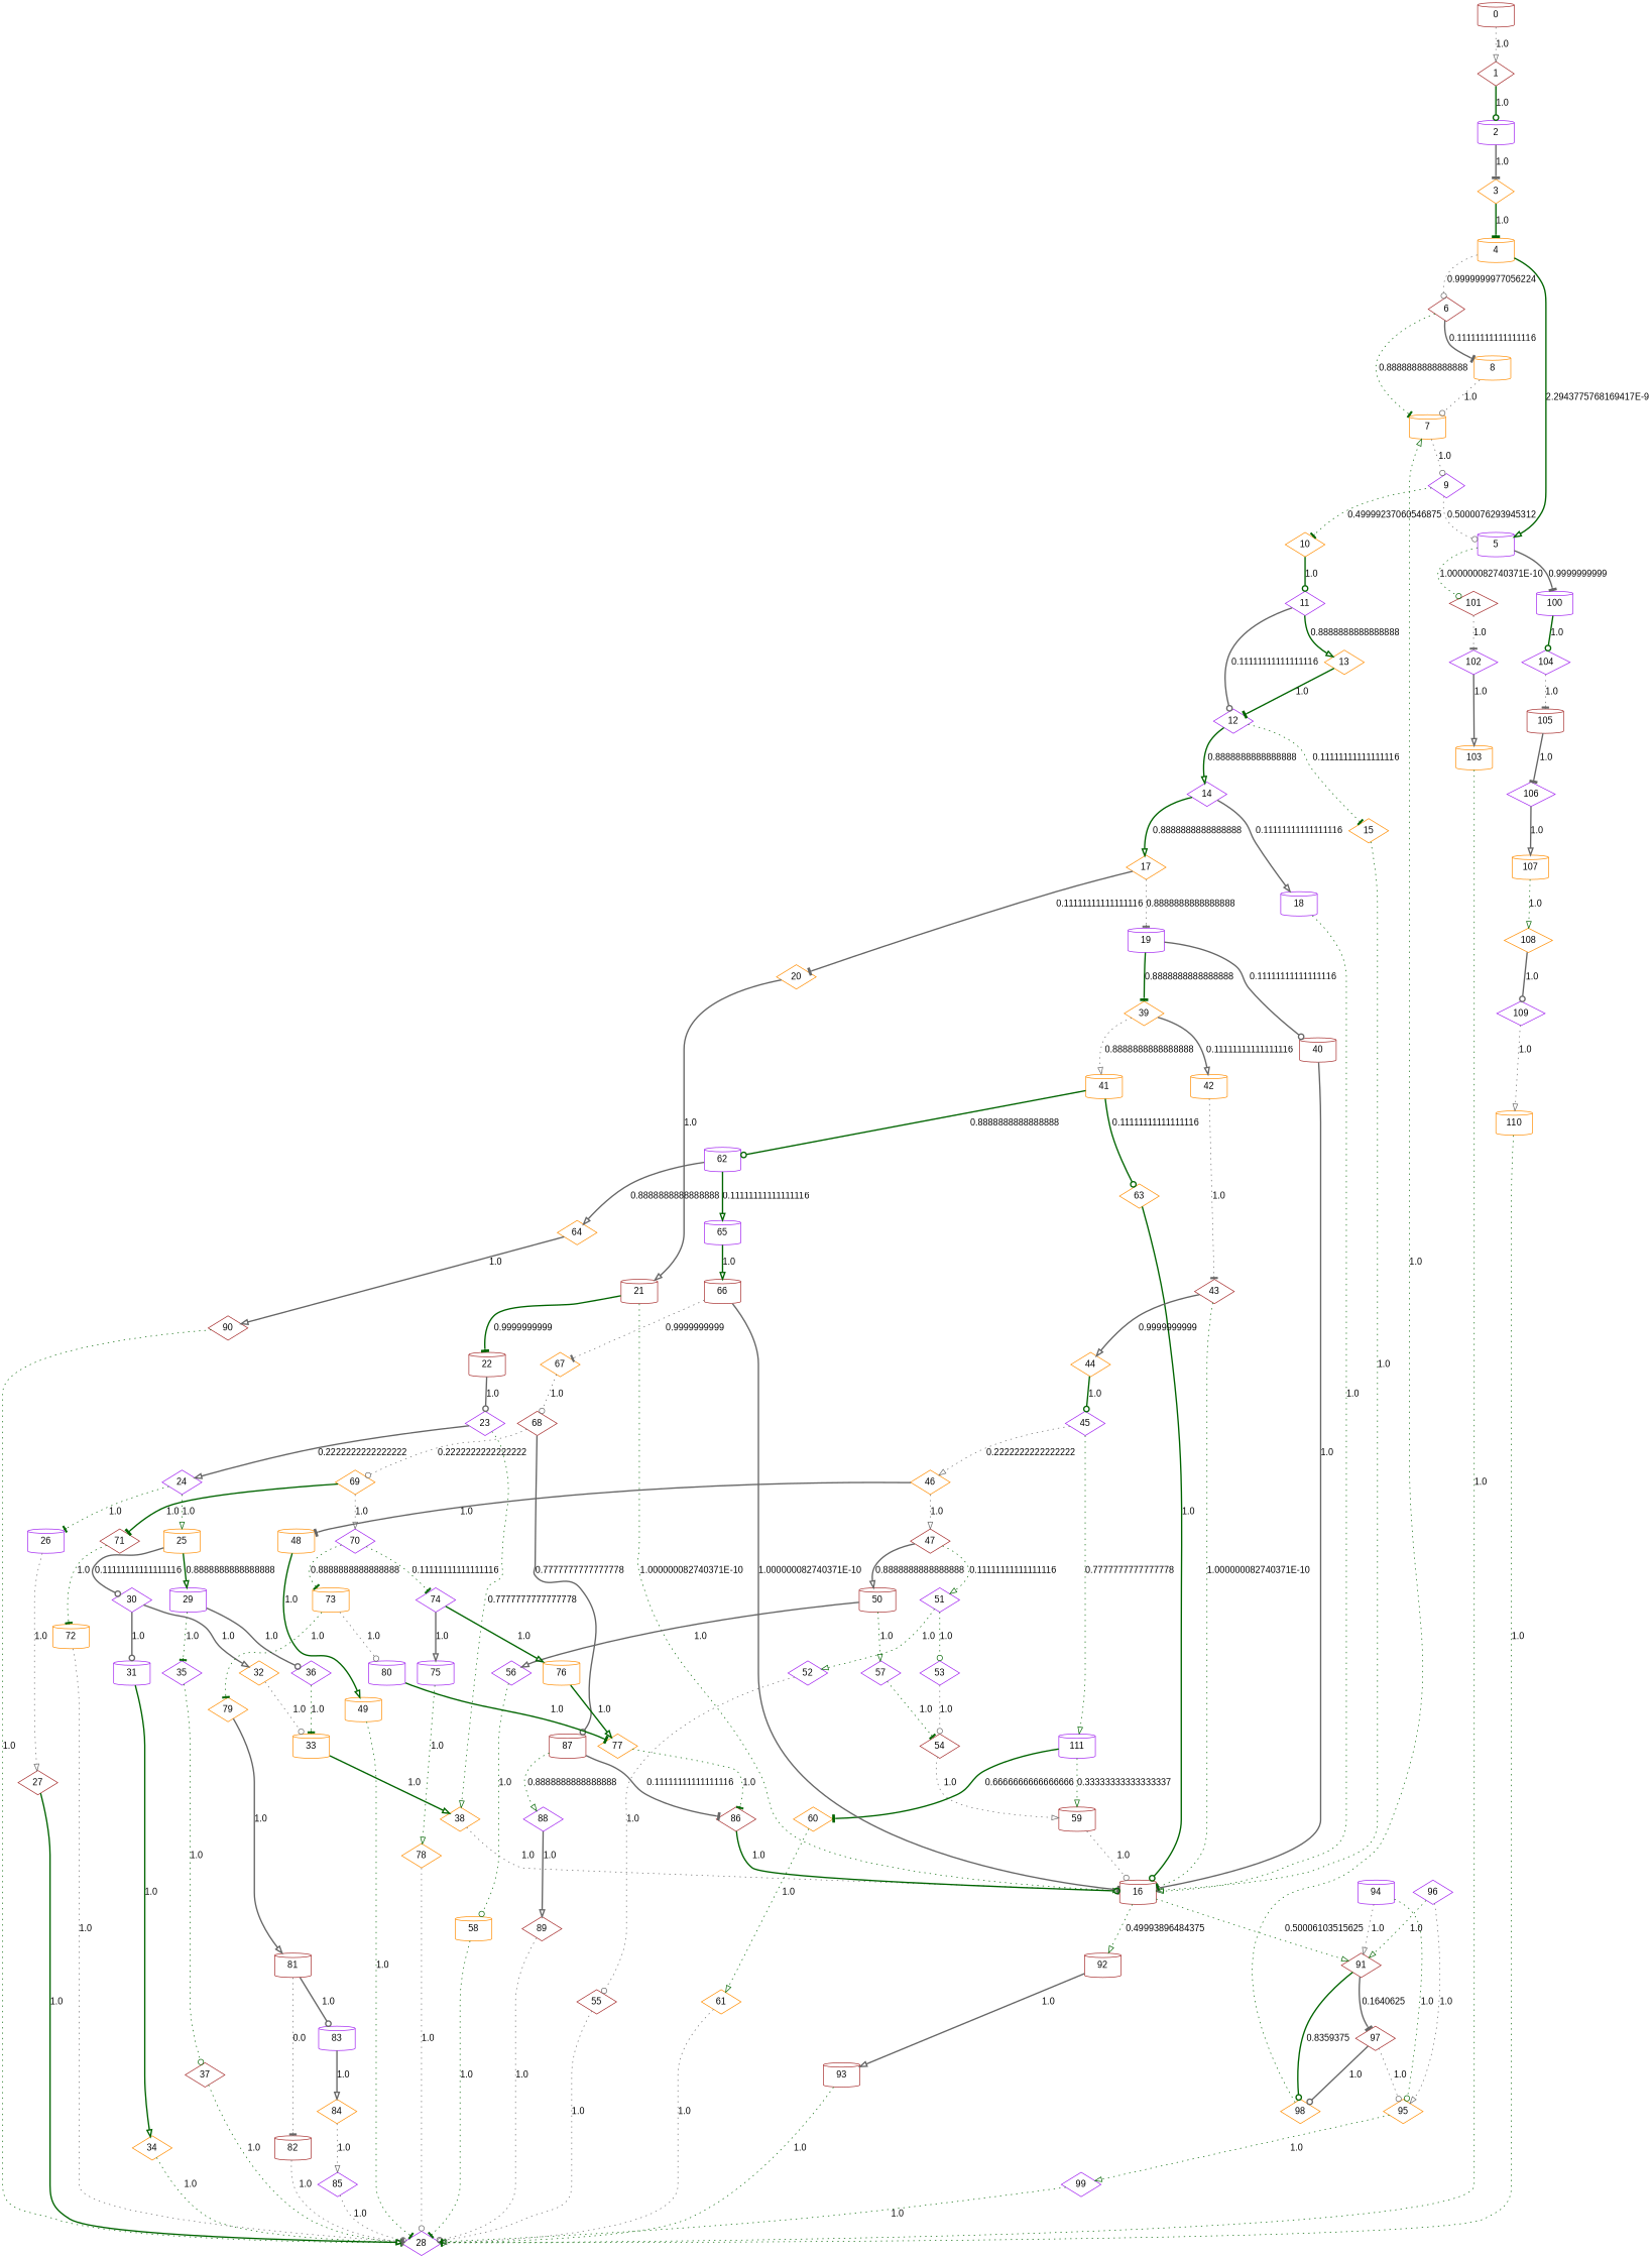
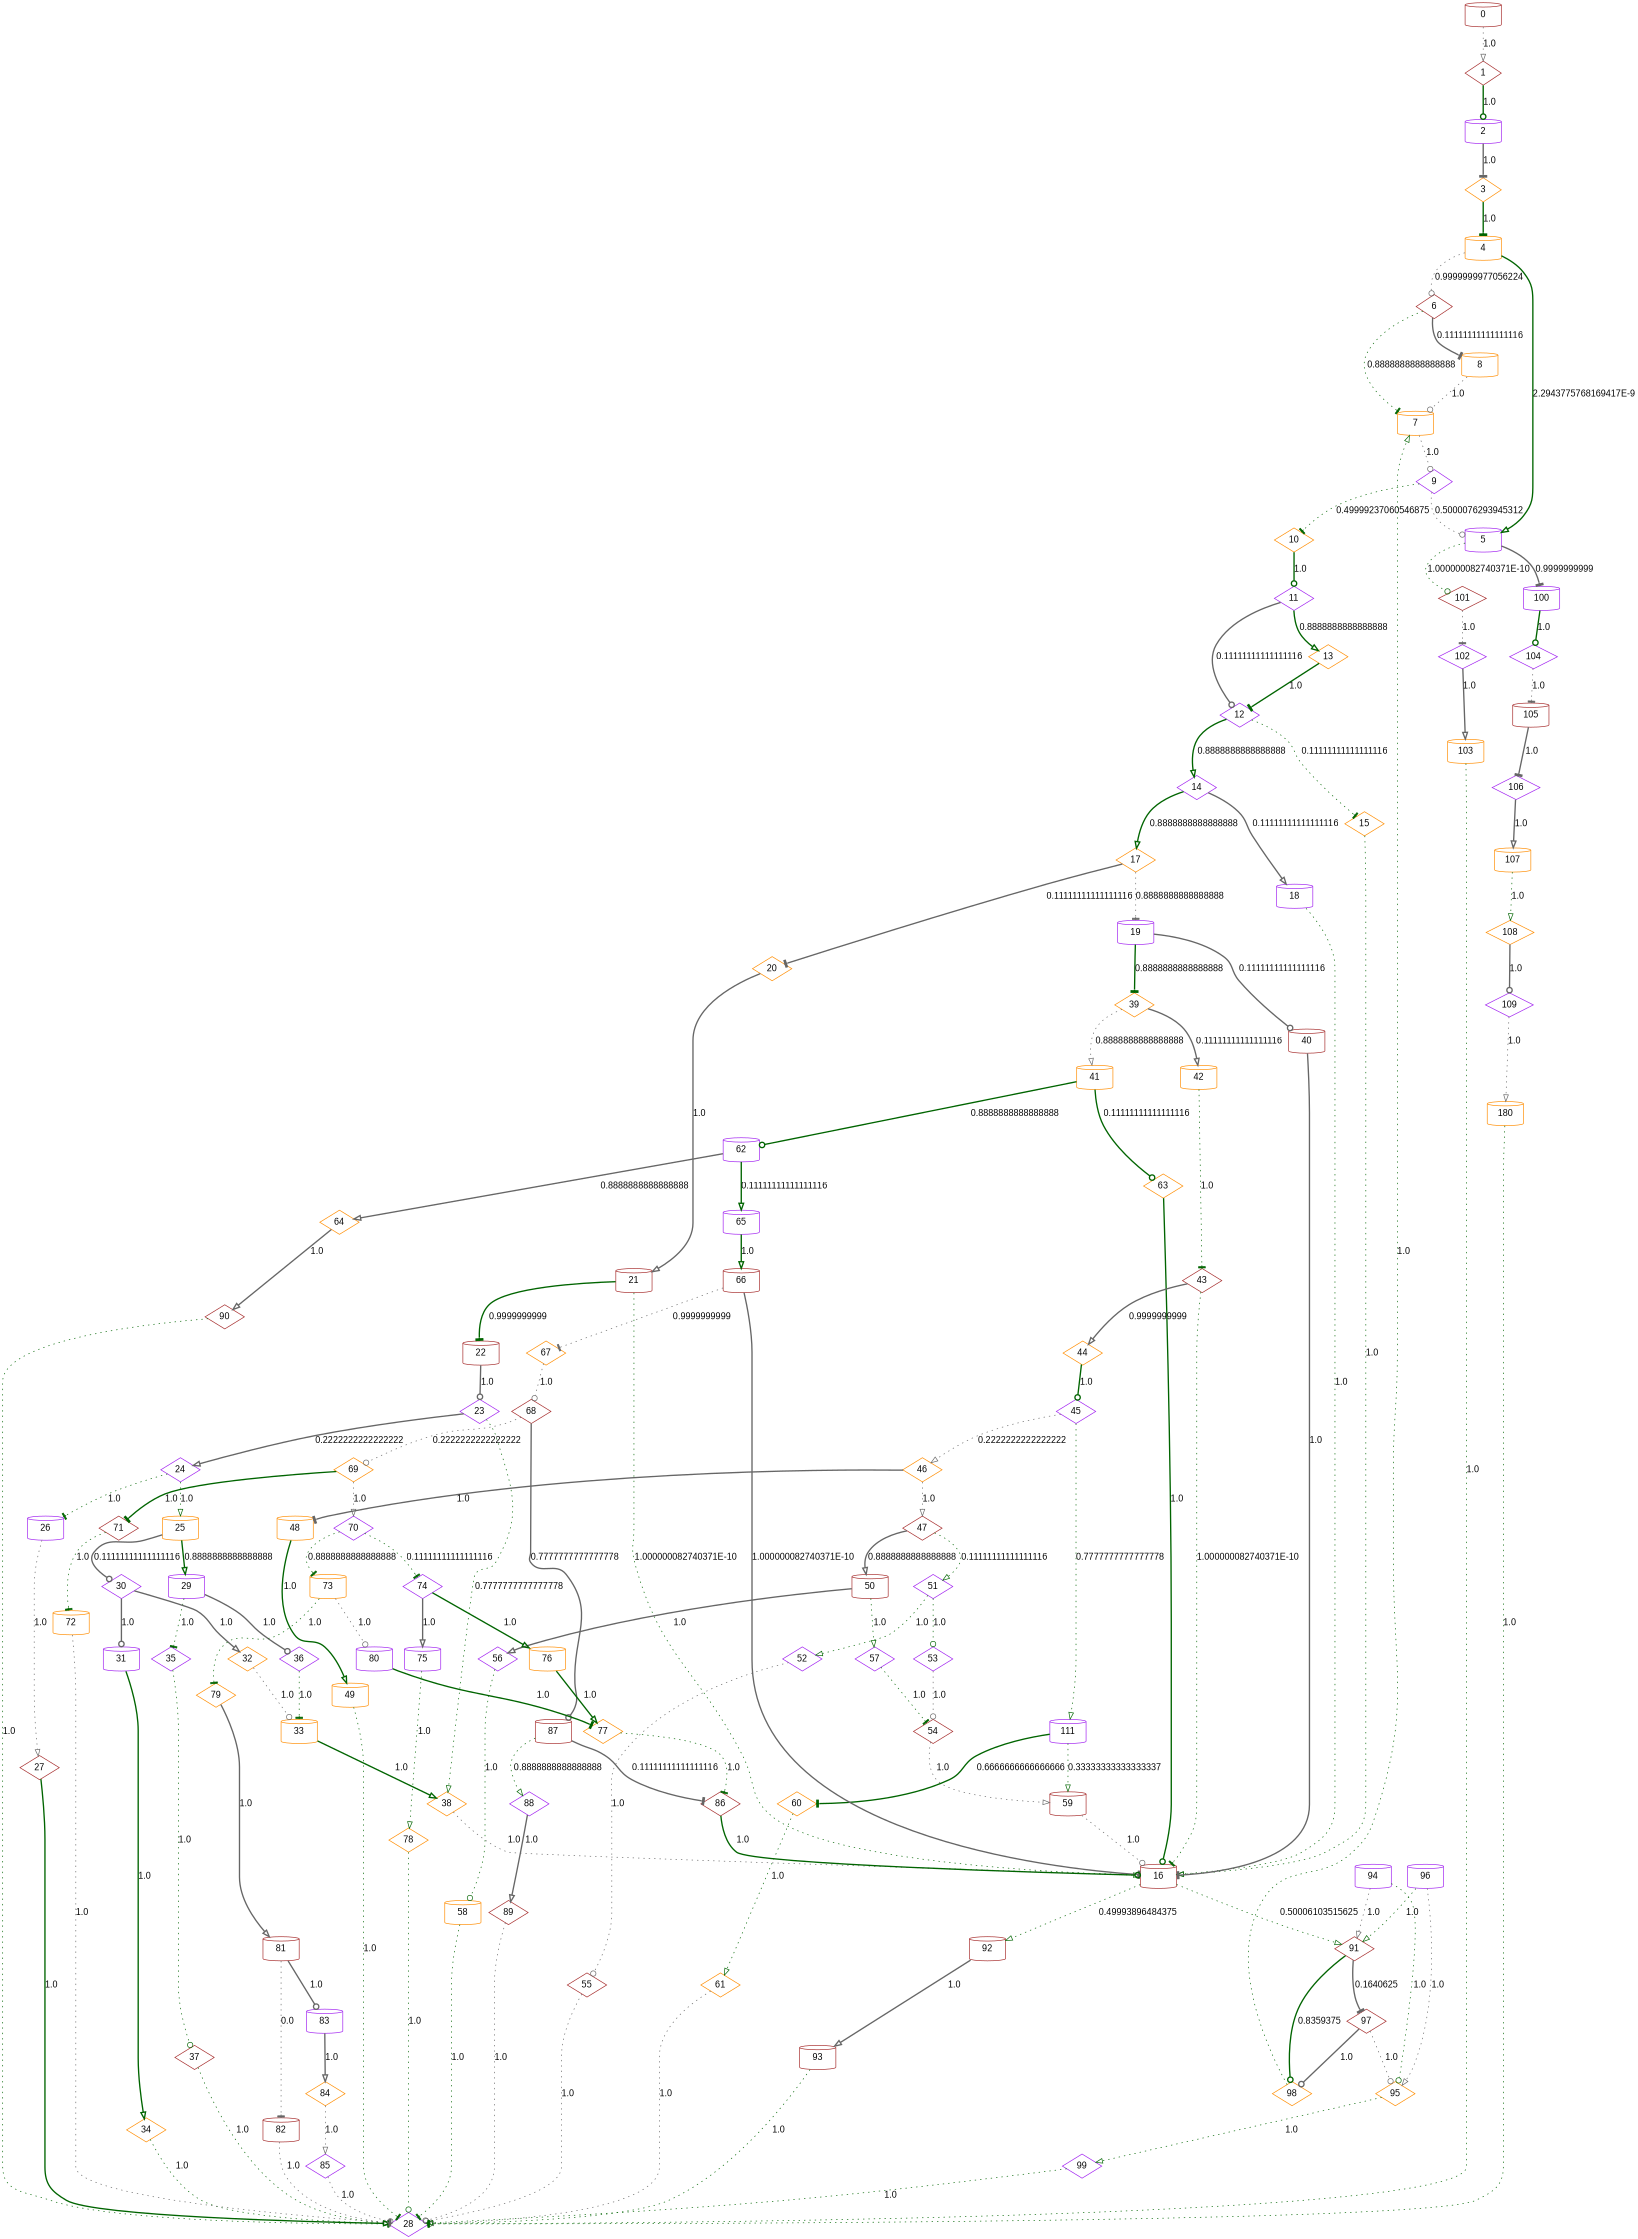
  digraph {
    fontname="Liberation Sans"
    node [color=purple fontname="Liberation Sans" shape=diamond]
    edge [arrowhead=onormal color=darkgreen fontname="Liberation Sans" style=dotted]
    0 [color=brown shape=cylinder]
    1 [color=brown]
    2 [shape=cylinder]
    3 [color=darkorange]
    4 [color=darkorange shape=cylinder]
    5 [shape=cylinder]
    6 [color=brown]
    100 [shape=cylinder]
    101 [color=brown]
    7 [color=darkorange shape=cylinder]
    8 [color=darkorange shape=cylinder]
    104
    102
    9
    10 [color=darkorange]
    11
    12
    13 [color=darkorange]
    14
    15 [color=darkorange]
    17 [color=darkorange]
    18 [shape=cylinder]
    16 [color=brown shape=cylinder]
    19 [shape=cylinder]
    20 [color=darkorange]
    91 [color=brown]
    92 [color=brown shape=cylinder]
    97 [color=brown]
    98 [color=darkorange]
    93 [color=brown shape=cylinder]
    39 [color=darkorange]
    40 [color=brown shape=cylinder]
    21 [color=brown shape=cylinder]
    41 [color=darkorange shape=cylinder]
    42 [color=darkorange shape=cylinder]
    22 [color=brown shape=cylinder]
    23
    24
    38 [color=darkorange]
    25 [color=darkorange shape=cylinder]
    26 [shape=cylinder]
    29 [shape=cylinder]
    30
    27 [color=brown]
    35
    36
    31 [shape=cylinder]
    32 [color=darkorange]
    28
    37 [color=brown]
    33 [color=darkorange shape=cylinder]
    34 [color=darkorange]
    62 [shape=cylinder]
    63 [color=darkorange]
    43 [color=brown]
    64 [color=darkorange]
    65 [shape=cylinder]
    44 [color=darkorange]
    45
    46 [color=darkorange]
    111 [shape=cylinder]
    47 [color=brown]
    48 [color=darkorange shape=cylinder]
    59 [color=brown shape=cylinder]
    60 [color=darkorange]
    50 [color=brown shape=cylinder]
    51
    49 [color=darkorange shape=cylinder]
    56
    57
    52
    53
    58 [color=darkorange shape=cylinder]
    54 [color=brown]
    55 [color=brown]
    61 [color=darkorange]
    90 [color=brown]
    66 [color=brown shape=cylinder]
    67 [color=darkorange]
    68 [color=brown]
    69 [color=darkorange]
    87 [color=brown shape=cylinder]
    70
    71 [color=brown]
    86 [color=brown]
    88
    73 [color=darkorange shape=cylinder]
    74
    72 [color=darkorange shape=cylinder]
    79 [color=darkorange]
    80 [shape=cylinder]
    75 [shape=cylinder]
    76 [color=darkorange shape=cylinder]
    81 [color=brown shape=cylinder]
    77 [color=darkorange]
    78 [color=darkorange]
    82 [color=brown shape=cylinder]
    83 [shape=cylinder]
    84 [color=darkorange]
    85
    89 [color=brown]
    95 [color=darkorange]
    94 [shape=cylinder]
    99
-   96
+   96 [shape=cylinder]
    105 [color=brown shape=cylinder]
    103 [color=darkorange shape=cylinder]
    106
    107 [color=darkorange shape=cylinder]
    108 [color=darkorange]
    109
-   110 [color=darkorange shape=cylinder]
+   110 [color=darkorange shape=cylinder label=180]
    0 -> 1 [color=gray40 label=1.0]
    1 -> 2 [arrowhead=odot label=1.0 style=bold]
    2 -> 3 [arrowhead=tee color=gray40 label=1.0 style=bold]
    3 -> 4 [arrowhead=tee label=1.0 style=bold]
    4 -> 5 [label="2.2943775768169417E-9" style=bold]
    4 -> 6 [arrowhead=odot color=gray40 label=0.9999999977056224]
    5 -> 100 [arrowhead=tee color=gray40 label=0.9999999999 style=bold]
    5 -> 101 [arrowhead=odot label="1.000000082740371E-10"]
    6 -> 7 [arrowhead=tee label=0.8888888888888888]
    6 -> 8 [arrowhead=tee color=gray40 label=0.11111111111111116 style=bold]
    100 -> 104 [arrowhead=odot label=1.0 style=bold]
    101 -> 102 [arrowhead=tee color=gray40 label=1.0]
    7 -> 9 [arrowhead=odot color=gray40 label=1.0]
    8 -> 7 [arrowhead=odot color=gray40 label=1.0]
    104 -> 105 [arrowhead=tee color=gray40 label=1.0]
    102 -> 103 [color=gray40 label=1.0 style=bold]
    9 -> 5 [arrowhead=odot color=gray40 label=0.5000076293945312]
    9 -> 10 [arrowhead=tee label=0.49999237060546875]
    10 -> 11 [arrowhead=odot label=1.0 style=bold]
    11 -> 12 [arrowhead=odot color=gray40 label=0.11111111111111116 style=bold]
    11 -> 13 [label=0.8888888888888888 style=bold]
    12 -> 14 [label=0.8888888888888888 style=bold]
    12 -> 15 [arrowhead=tee label=0.11111111111111116]
    13 -> 12 [arrowhead=tee label=1.0 style=bold]
    14 -> 17 [label=0.8888888888888888 style=bold]
    14 -> 18 [color=gray40 label=0.11111111111111116 style=bold]
    15 -> 16 [label=1.0]
    17 -> 19 [arrowhead=tee color=gray40 label=0.8888888888888888]
    17 -> 20 [arrowhead=tee color=gray40 label=0.11111111111111116 style=bold]
    18 -> 16 [label=1.0]
    16 -> 91 [label=0.50006103515625]
    16 -> 92 [label=0.49993896484375]
    19 -> 39 [arrowhead=tee label=0.8888888888888888 style=bold]
    19 -> 40 [arrowhead=odot color=gray40 label=0.11111111111111116 style=bold]
    20 -> 21 [color=gray40 label=1.0 style=bold]
    91 -> 97 [arrowhead=tee color=gray40 label=0.1640625 style=bold]
    91 -> 98 [arrowhead=odot label=0.8359375 style=bold]
    92 -> 93 [color=gray40 label=1.0 style=bold]
    97 -> 98 [arrowhead=odot color=gray40 label=1.0 style=bold]
    97 -> 95 [arrowhead=odot color=gray40 label=1.0]
    98 -> 7 [label=1.0]
    93 -> 28 [arrowhead=odot label=1.0]
    39 -> 41 [color=gray40 label=0.8888888888888888]
    39 -> 42 [color=gray40 label=0.11111111111111116 style=bold]
    40 -> 16 [arrowhead=tee color=gray40 label=1.0 style=bold]
    21 -> 16 [label="1.000000082740371E-10"]
    21 -> 22 [arrowhead=tee label=0.9999999999 style=bold]
    41 -> 62 [arrowhead=odot label=0.8888888888888888 style=bold]
    41 -> 63 [arrowhead=odot label=0.11111111111111116 style=bold]
-   42 -> 43 [arrowhead=tee color=gray40 label=1.0]
+   42 -> 43 [arrowhead=tee label=1.0]
    22 -> 23 [arrowhead=odot color=gray40 label=1.0 style=bold]
    23 -> 24 [color=gray40 label=0.2222222222222222 style=bold]
    23 -> 38 [label=0.7777777777777778]
    24 -> 25 [label=1.0]
    24 -> 26 [arrowhead=tee label=1.0]
    38 -> 16 [arrowhead=tee color=gray40 label=1.0]
    25 -> 29 [label=0.8888888888888888 style=bold]
    25 -> 30 [arrowhead=odot color=gray40 label=0.11111111111111116 style=bold]
    26 -> 27 [color=gray40 label=1.0]
    29 -> 35 [arrowhead=tee label=1.0]
    29 -> 36 [arrowhead=odot color=gray40 label=1.0 style=bold]
    30 -> 31 [arrowhead=odot color=gray40 label=1.0 style=bold]
    30 -> 32 [color=gray40 label=1.0 style=bold]
    27 -> 28 [label=1.0 style=bold]
    35 -> 37 [arrowhead=odot label=1.0]
    36 -> 33 [arrowhead=tee label=1.0]
    31 -> 34 [label=1.0 style=bold]
    32 -> 33 [arrowhead=odot color=gray40 label=1.0]
    37 -> 28 [label=1.0]
    33 -> 38 [label=1.0 style=bold]
    34 -> 28 [label=1.0]
    62 -> 64 [color=gray40 label=0.8888888888888888 style=bold]
    62 -> 65 [label=0.11111111111111116 style=bold]
    63 -> 16 [arrowhead=odot label=1.0 style=bold]
    43 -> 16 [arrowhead=tee label="1.000000082740371E-10"]
    43 -> 44 [color=gray40 label=0.9999999999 style=bold]
    64 -> 90 [color=gray40 label=1.0 style=bold]
    65 -> 66 [label=1.0 style=bold]
    44 -> 45 [arrowhead=odot label=1.0 style=bold]
    45 -> 46 [color=gray40 label=0.2222222222222222]
    45 -> 111 [label=0.7777777777777778]
    46 -> 47 [color=gray40 label=1.0]
    46 -> 48 [arrowhead=tee color=gray40 label=1.0 style=bold]
    111 -> 59 [label=0.33333333333333337]
    111 -> 60 [arrowhead=tee label=0.6666666666666666 style=bold]
    47 -> 50 [color=gray40 label=0.8888888888888888 style=bold]
    47 -> 51 [label=0.11111111111111116]
    48 -> 49 [label=1.0 style=bold]
    59 -> 16 [arrowhead=odot color=gray40 label=1.0]
    60 -> 61 [label=1.0]
    50 -> 56 [color=gray40 label=1.0 style=bold]
    50 -> 57 [label=1.0]
    51 -> 52 [label=1.0]
    51 -> 53 [arrowhead=odot label=1.0]
    49 -> 28 [arrowhead=tee label=1.0]
    56 -> 58 [arrowhead=odot label=1.0]
    57 -> 54 [arrowhead=tee label=1.0]
    52 -> 55 [arrowhead=odot color=gray40 label=1.0]
    53 -> 54 [arrowhead=odot color=gray40 label=1.0]
    58 -> 28 [arrowhead=tee label=1.0]
    54 -> 59 [color=gray40 label=1.0]
    55 -> 28 [arrowhead=odot color=gray40 label=1.0]
    61 -> 28 [color=gray40 label=1.0]
    90 -> 28 [arrowhead=tee label=1.0]
    66 -> 16 [arrowhead=tee color=gray40 label="1.000000082740371E-10" style=bold]
    66 -> 67 [arrowhead=tee color=gray40 label=0.9999999999]
    67 -> 68 [arrowhead=odot color=gray40 label=1.0]
    68 -> 69 [arrowhead=odot color=gray40 label=0.2222222222222222]
    68 -> 87 [arrowhead=odot color=gray40 label=0.7777777777777778 style=bold]
    69 -> 70 [color=gray40 label=1.0]
    69 -> 71 [arrowhead=tee label=1.0 style=bold]
    87 -> 86 [arrowhead=tee color=gray40 label=0.11111111111111116 style=bold]
    87 -> 88 [label=0.8888888888888888]
    70 -> 73 [arrowhead=tee label=0.8888888888888888]
    70 -> 74 [arrowhead=tee label=0.11111111111111116]
    71 -> 72 [arrowhead=tee label=1.0]
    86 -> 16 [arrowhead=odot label=1.0 style=bold]
    88 -> 89 [color=gray40 label=1.0 style=bold]
    73 -> 79 [arrowhead=tee label=1.0]
    73 -> 80 [arrowhead=odot color=gray40 label=1.0]
    74 -> 75 [color=gray40 label=1.0 style=bold]
    74 -> 76 [label=1.0 style=bold]
    72 -> 28 [arrowhead=tee color=gray40 label=1.0]
    79 -> 81 [color=gray40 label=1.0 style=bold]
    80 -> 77 [arrowhead=tee label=1.0 style=bold]
    75 -> 78 [label=1.0]
    76 -> 77 [label=1.0 style=bold]
    81 -> 82 [arrowhead=tee color=gray40 label=0.0]
    81 -> 83 [arrowhead=odot color=gray40 label=1.0 style=bold]
    77 -> 86 [arrowhead=tee label=1.0]
-   78 -> 28 [arrowhead=odot color=gray40 label=1.0]
+   78 -> 28 [arrowhead=odot label=1.0]
    82 -> 28 [arrowhead=tee color=gray40 label=1.0]
    83 -> 84 [color=gray40 label=1.0 style=bold]
    84 -> 85 [color=gray40 label=1.0]
    85 -> 28 [arrowhead=odot color=gray40 label=1.0]
    89 -> 28 [arrowhead=odot color=gray40 label=1.0]
    95 -> 99 [label=1.0]
    94 -> 91 [color=gray40 label=1.0]
    94 -> 95 [arrowhead=odot label=1.0]
    99 -> 28 [label=1.0]
    96 -> 91 [label=1.0]
    96 -> 95 [color=gray40 label=1.0]
    105 -> 106 [arrowhead=tee color=gray40 label=1.0 style=bold]
    103 -> 28 [arrowhead=tee label=1.0]
    106 -> 107 [color=gray40 label=1.0 style=bold]
    107 -> 108 [label=1.0]
    108 -> 109 [arrowhead=odot color=gray40 label=1.0 style=bold]
    109 -> 110 [color=gray40 label=1.0]
    110 -> 28 [arrowhead=tee label=1.0]
  }
